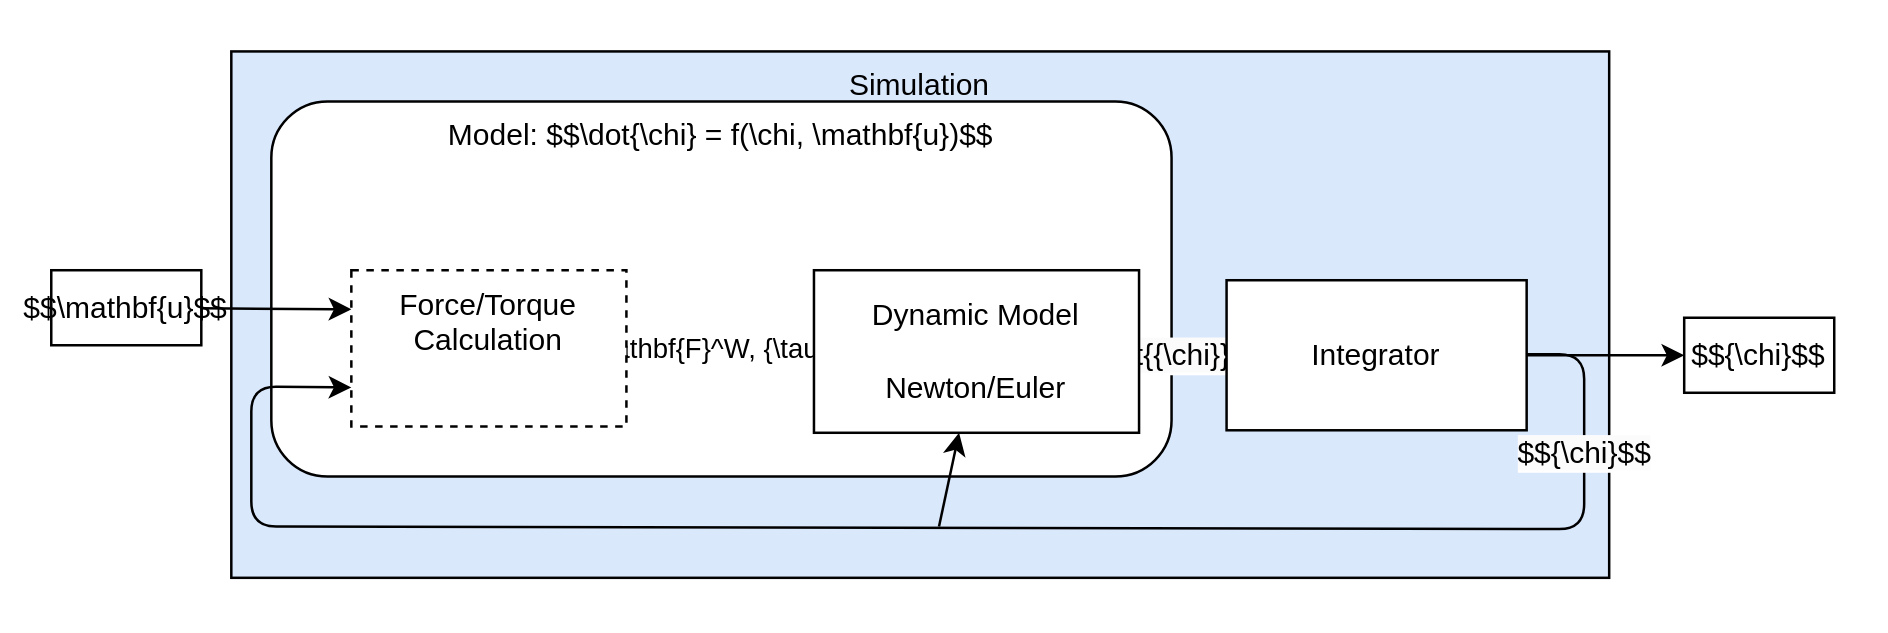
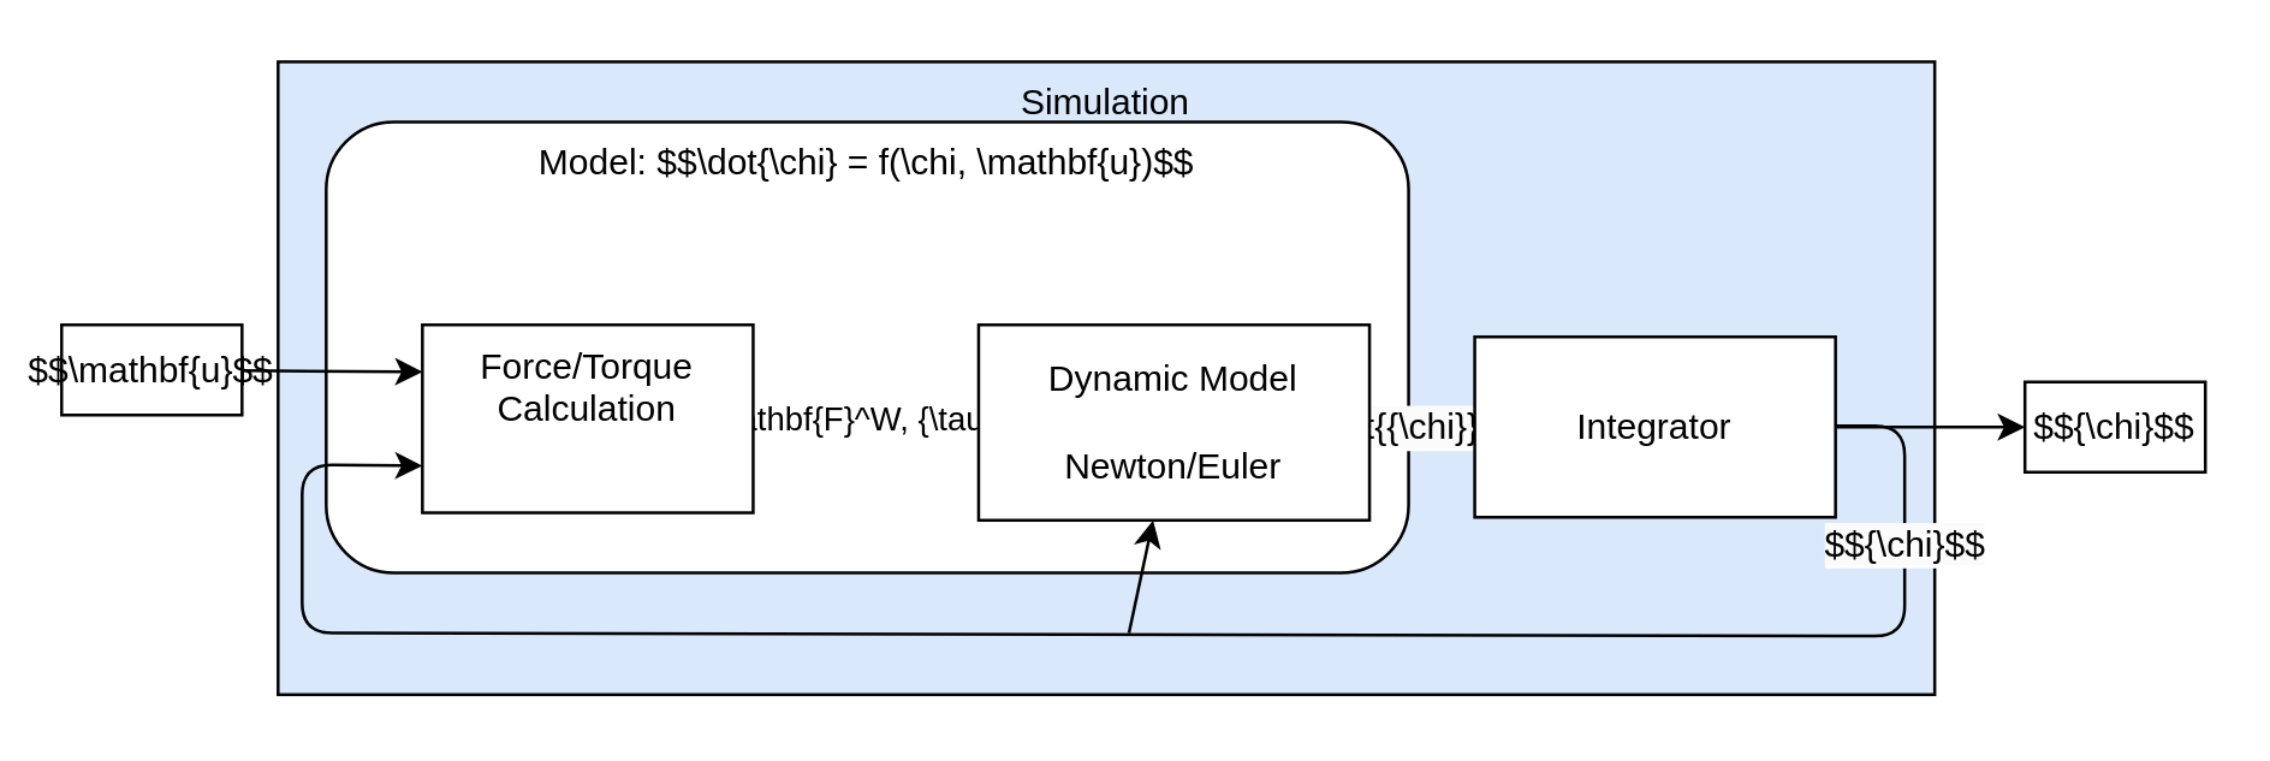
  <mxCell id="0" />
  <mxCell id="1" parent="0" />
  <mxCell id="2" value="Simulation" style="rounded=0;whiteSpace=wrap;html=1;verticalAlign=top;fillColor=#dae8fc;" parent="1" vertex="1"><mxGeometry x="92" y="20" width="551" height="210.5" as="geometry" /></mxCell>
  <mxCell id="3" value="Model: $$\dot{\chi} = f(\chi, \mathbf{u})$$" style="rounded=1;whiteSpace=wrap;html=1;verticalAlign=top;" parent="1" vertex="1"><mxGeometry x="108" y="40" width="360" height="150" as="geometry" /></mxCell>
  <mxCell id="4" value="$$\mathbf{F}^W, {\tau}^B$$" style="edgeStyle=none;html=1;" parent="1" source="5" target="8" edge="1"><mxGeometry relative="1" as="geometry"><Array as="points" /></mxGeometry></mxCell>
- <mxCell id="5" value="Force/Torque Calculation" style="rounded=0;whiteSpace=wrap;html=1;verticalAlign=top;dashed=1;" parent="1" vertex="1"><mxGeometry x="140" y="107.5" width="110" height="62.5" as="geometry" /></mxCell>
+ <mxCell id="5" value="Force/Torque Calculation" style="rounded=0;whiteSpace=wrap;html=1;verticalAlign=top;" parent="1" vertex="1"><mxGeometry x="140" y="107.5" width="110" height="62.5" as="geometry" /></mxCell>
  <mxCell id="6" value="&lt;span style=&quot;color: rgb(0, 0, 0); font-family: Helvetica; font-size: 12px; font-style: normal; font-variant-ligatures: normal; font-variant-caps: normal; font-weight: 400; letter-spacing: normal; orphans: 2; text-align: center; text-indent: 0px; text-transform: none; widows: 2; word-spacing: 0px; -webkit-text-stroke-width: 0px; background-color: rgb(251, 251, 251); text-decoration-thickness: initial; text-decoration-style: initial; text-decoration-color: initial; float: none; display: inline !important;&quot;&gt;$$\dot{{\chi}}$$&lt;/span&gt;" style="edgeStyle=none;html=1;" parent="1" source="8" target="10" edge="1"><mxGeometry x="-0.48" y="-1" relative="1" as="geometry"><mxPoint as="offset" /></mxGeometry></mxCell>
  <mxCell id="7" style="edgeStyle=none;html=1;startArrow=classic;startFill=1;endArrow=none;endFill=0;" parent="1" source="8" edge="1"><mxGeometry relative="1" as="geometry"><mxPoint x="375" y="210" as="targetPoint" /></mxGeometry></mxCell>
  <mxCell id="8" value="Dynamic Model&lt;br&gt;&lt;br&gt;Newton/Euler" style="rounded=0;whiteSpace=wrap;html=1;" parent="1" vertex="1"><mxGeometry x="325" y="107.5" width="130" height="65" as="geometry" /></mxCell>
  <mxCell id="9" value="&lt;span style=&quot;color: rgb(0, 0, 0); font-family: Helvetica; font-size: 12px; font-style: normal; font-variant-ligatures: normal; font-variant-caps: normal; font-weight: 400; letter-spacing: normal; orphans: 2; text-align: center; text-indent: 0px; text-transform: none; widows: 2; word-spacing: 0px; -webkit-text-stroke-width: 0px; background-color: rgb(251, 251, 251); text-decoration-thickness: initial; text-decoration-style: initial; text-decoration-color: initial; float: none; display: inline !important;&quot;&gt;$${\chi}$$&lt;/span&gt;" style="edgeStyle=none;html=1;entryX=0;entryY=0.75;entryDx=0;entryDy=0;" parent="1" source="10" target="5" edge="1"><mxGeometry x="-0.826" relative="1" as="geometry"><mxPoint x="640" y="190" as="targetPoint" /><Array as="points"><mxPoint x="633" y="141" /><mxPoint x="633" y="211" /><mxPoint x="100" y="210" /><mxPoint x="100" y="154" /></Array><mxPoint as="offset" /></mxGeometry></mxCell>
  <mxCell id="10" value="Integrator" style="rounded=0;whiteSpace=wrap;html=1;" parent="1" vertex="1"><mxGeometry x="490" y="111.5" width="120" height="60" as="geometry" /></mxCell>
  <mxCell id="11" value="" style="edgeStyle=none;html=1;entryX=0;entryY=0.25;entryDx=0;entryDy=0;" parent="1" source="12" target="5" edge="1"><mxGeometry relative="1" as="geometry"><mxPoint x="130" y="180" as="targetPoint" /></mxGeometry></mxCell>
  <mxCell id="12" value="$$\mathbf{u}$$" style="rounded=0;whiteSpace=wrap;html=1;" parent="1" vertex="1"><mxGeometry x="20" y="107.5" width="60" height="30" as="geometry" /></mxCell>
  <mxCell id="13" value="" style="edgeStyle=none;html=1;startArrow=classic;startFill=1;endArrow=none;endFill=0;" parent="1" source="14" target="10" edge="1"><mxGeometry relative="1" as="geometry" /></mxCell>
  <mxCell id="14" value="$${\chi}$$" style="rounded=0;whiteSpace=wrap;html=1;" parent="1" vertex="1"><mxGeometry x="673" y="126.5" width="60" height="30" as="geometry" /></mxCell>
